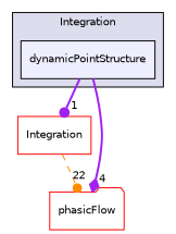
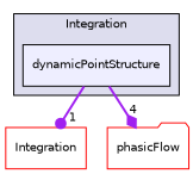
  digraph {
    compound=true
    node [fillcolor=white fontname=Helvetica fontsize=10 shape=box style=filled color=red]
    edge [arrowhead=dot color=purple labeldistance=1.5 labelfontname=Helvetica labelfontsize=10 style=bold]
    n1 [fillcolor="#eeeeff" label=dynamicPointStructure pencolor=black color=""]
    n2 [label=Integration]
    n3 [label=phasicFlow shape=folder]
    subgraph cluster_1 {
      bgcolor="#ddddee"
      fontname=Helvetica
      fontsize=10
      label=Integration
      pencolor=black
      n1
    }
    n1 -> n2 [headlabel=1]
    n1 -> n3 [arrowhead=diamond headlabel=4]
-   n2 -> n3 [color=darkorange headlabel=22 style=dashed]
  }
